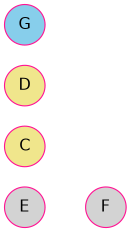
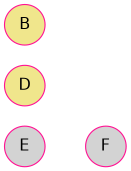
  graph {
    mindist=.1
    rankdir=LR
    node [color=deeppink fillcolor=khaki fontname=Helvetica margin=0 shape=circle style=filled]
    edge [style=invis]
    E [fillcolor=lightgrey]
    F [fillcolor=lightgrey]
-   C
    D
-   G [fillcolor=skyblue]
+   B
    subgraph sub_1 {
      E
      F
    }
    E -- F
    F -- F
  }
